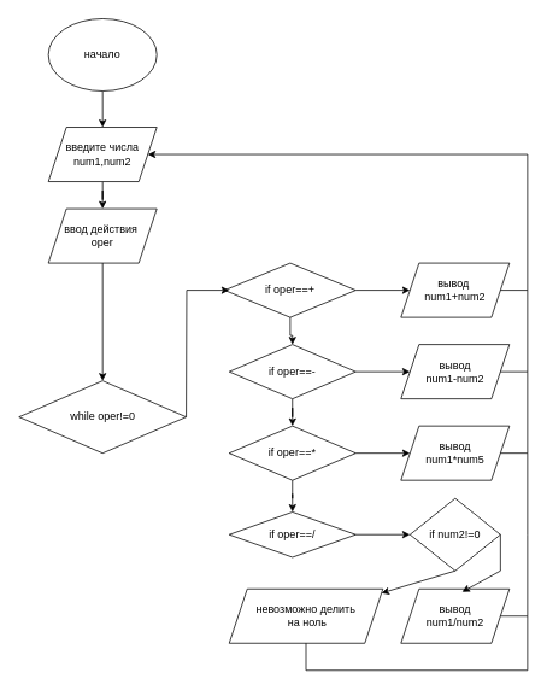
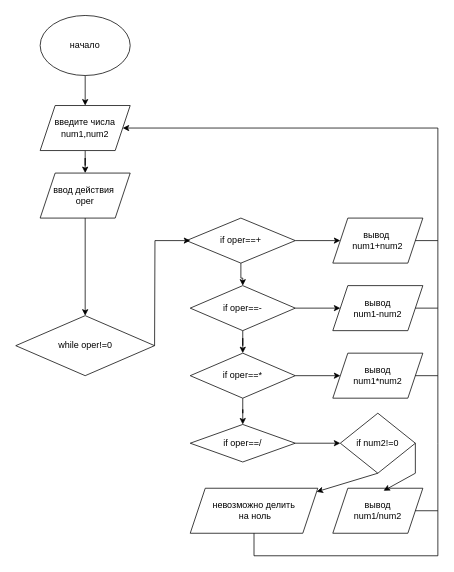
  <mxCell id="0" />
  <mxCell id="1" parent="0" />
  <mxCell id="2" value="" style="edgeStyle=orthogonalEdgeStyle;rounded=0;orthogonalLoop=1;jettySize=auto;html=1;" edge="1" parent="1" source="3" target="5"><mxGeometry relative="1" as="geometry" /></mxCell>
  <mxCell id="3" value="начало" style="ellipse;whiteSpace=wrap;html=1;" vertex="1" parent="1"><mxGeometry x="53" y="20" width="120" height="80" as="geometry" /></mxCell>
  <mxCell id="4" value="" style="edgeStyle=orthogonalEdgeStyle;rounded=0;orthogonalLoop=1;jettySize=auto;html=1;" edge="1" parent="1" source="5" target="7"><mxGeometry relative="1" as="geometry" /></mxCell>
  <mxCell id="5" value="введите числа num1,num2" style="shape=parallelogram;perimeter=parallelogramPerimeter;whiteSpace=wrap;html=1;fixedSize=1;" vertex="1" parent="1"><mxGeometry x="53" y="140" width="120" height="60" as="geometry" /></mxCell>
  <mxCell id="6" value="" style="edgeStyle=orthogonalEdgeStyle;rounded=0;orthogonalLoop=1;jettySize=auto;html=1;" edge="1" parent="1" source="7" target="8"><mxGeometry relative="1" as="geometry" /></mxCell>
  <mxCell id="7" value="ввод действия&amp;nbsp;&lt;br&gt;oper" style="shape=parallelogram;perimeter=parallelogramPerimeter;whiteSpace=wrap;html=1;fixedSize=1;" vertex="1" parent="1"><mxGeometry x="53" y="230" width="120" height="60" as="geometry" /></mxCell>
  <mxCell id="8" value="while oper!=0" style="rhombus;whiteSpace=wrap;html=1;" vertex="1" parent="1"><mxGeometry x="20.5" y="420" width="185" height="80" as="geometry" /></mxCell>
  <mxCell id="9" value="" style="edgeStyle=orthogonalEdgeStyle;rounded=0;orthogonalLoop=1;jettySize=auto;html=1;" edge="1" parent="1" source="11" target="20"><mxGeometry relative="1" as="geometry" /></mxCell>
  <mxCell id="10" value="" style="edgeStyle=orthogonalEdgeStyle;rounded=0;orthogonalLoop=1;jettySize=auto;html=1;" edge="1" parent="1" source="11" target="14"><mxGeometry relative="1" as="geometry" /></mxCell>
  <mxCell id="11" value="if oper==+" style="rhombus;whiteSpace=wrap;html=1;" vertex="1" parent="1"><mxGeometry x="248" y="290" width="145" height="60" as="geometry" /></mxCell>
  <mxCell id="12" value="" style="edgeStyle=orthogonalEdgeStyle;rounded=0;orthogonalLoop=1;jettySize=auto;html=1;" edge="1" parent="1" source="14" target="21"><mxGeometry relative="1" as="geometry" /></mxCell>
  <mxCell id="13" value="" style="edgeStyle=orthogonalEdgeStyle;rounded=0;orthogonalLoop=1;jettySize=auto;html=1;" edge="1" parent="1" source="14" target="17"><mxGeometry relative="1" as="geometry" /></mxCell>
  <mxCell id="14" value="if oper==-" style="rhombus;whiteSpace=wrap;html=1;" vertex="1" parent="1"><mxGeometry x="253" y="380" width="140" height="60" as="geometry" /></mxCell>
  <mxCell id="15" value="" style="edgeStyle=orthogonalEdgeStyle;rounded=0;orthogonalLoop=1;jettySize=auto;html=1;" edge="1" parent="1" source="17" target="22"><mxGeometry relative="1" as="geometry" /></mxCell>
  <mxCell id="16" value="" style="edgeStyle=orthogonalEdgeStyle;rounded=0;orthogonalLoop=1;jettySize=auto;html=1;" edge="1" parent="1" source="17" target="19"><mxGeometry relative="1" as="geometry" /></mxCell>
  <mxCell id="17" value="if oper==*" style="rhombus;whiteSpace=wrap;html=1;" vertex="1" parent="1"><mxGeometry x="253" y="470" width="140" height="60" as="geometry" /></mxCell>
  <mxCell id="18" value="" style="edgeStyle=orthogonalEdgeStyle;rounded=0;orthogonalLoop=1;jettySize=auto;html=1;" edge="1" parent="1" source="19" target="29"><mxGeometry relative="1" as="geometry" /></mxCell>
  <mxCell id="19" value="if oper==/" style="rhombus;whiteSpace=wrap;html=1;" vertex="1" parent="1"><mxGeometry x="253" y="565" width="140" height="50" as="geometry" /></mxCell>
  <mxCell id="20" value="вывод&amp;nbsp;&lt;br&gt;num1+num2" style="shape=parallelogram;perimeter=parallelogramPerimeter;whiteSpace=wrap;html=1;fixedSize=1;" vertex="1" parent="1"><mxGeometry x="443" y="290" width="120" height="60" as="geometry" /></mxCell>
  <mxCell id="21" value="вывод&lt;br&gt;num1-num2" style="shape=parallelogram;perimeter=parallelogramPerimeter;whiteSpace=wrap;html=1;fixedSize=1;" vertex="1" parent="1"><mxGeometry x="443" y="380" width="120" height="60" as="geometry" /></mxCell>
- <mxCell id="22" value="вывод&lt;br&gt;num1*num5" style="shape=parallelogram;perimeter=parallelogramPerimeter;whiteSpace=wrap;html=1;fixedSize=1;" vertex="1" parent="1"><mxGeometry x="443" y="470" width="120" height="60" as="geometry" /></mxCell>
+ <mxCell id="22" value="вывод&lt;br&gt;num1*num2" style="shape=parallelogram;perimeter=parallelogramPerimeter;whiteSpace=wrap;html=1;fixedSize=1;" vertex="1" parent="1"><mxGeometry x="443" y="470" width="120" height="60" as="geometry" /></mxCell>
  <mxCell id="23" value="вывод&lt;br&gt;num1/num2" style="shape=parallelogram;perimeter=parallelogramPerimeter;whiteSpace=wrap;html=1;fixedSize=1;" vertex="1" parent="1"><mxGeometry x="443" y="650" width="120" height="60" as="geometry" /></mxCell>
  <mxCell id="24" value="" style="endArrow=classic;html=1;rounded=0;exitX=1;exitY=0.5;exitDx=0;exitDy=0;" edge="1" parent="1" source="8"><mxGeometry width="50" height="50" relative="1" as="geometry"><mxPoint x="123" y="400" as="sourcePoint" /><mxPoint x="253" y="320" as="targetPoint" /><Array as="points"><mxPoint x="206" y="320" /></Array></mxGeometry></mxCell>
  <mxCell id="25" value="" style="endArrow=classic;html=1;rounded=0;entryX=1;entryY=0.5;entryDx=0;entryDy=0;exitX=1;exitY=0.5;exitDx=0;exitDy=0;" edge="1" parent="1" source="20" target="5"><mxGeometry width="50" height="50" relative="1" as="geometry"><mxPoint x="573" y="320" as="sourcePoint" /><mxPoint x="173" y="350" as="targetPoint" /><Array as="points"><mxPoint x="583" y="320" /><mxPoint x="583" y="170" /></Array></mxGeometry></mxCell>
  <mxCell id="26" value="" style="endArrow=none;html=1;rounded=0;" edge="1" parent="1"><mxGeometry width="50" height="50" relative="1" as="geometry"><mxPoint x="553" y="410" as="sourcePoint" /><mxPoint x="583" y="320" as="targetPoint" /><Array as="points"><mxPoint x="583" y="410" /></Array></mxGeometry></mxCell>
  <mxCell id="27" value="" style="endArrow=none;html=1;rounded=0;" edge="1" parent="1"><mxGeometry width="50" height="50" relative="1" as="geometry"><mxPoint x="553" y="500" as="sourcePoint" /><mxPoint x="583" y="410" as="targetPoint" /><Array as="points"><mxPoint x="583" y="500" /></Array></mxGeometry></mxCell>
  <mxCell id="28" value="" style="endArrow=none;html=1;rounded=0;exitX=1;exitY=0.5;exitDx=0;exitDy=0;" edge="1" parent="1" source="23"><mxGeometry width="50" height="50" relative="1" as="geometry"><mxPoint x="123" y="400" as="sourcePoint" /><mxPoint x="583" y="500" as="targetPoint" /><Array as="points"><mxPoint x="583" y="680" /><mxPoint x="583" y="590" /></Array></mxGeometry></mxCell>
  <mxCell id="29" value="if num2!=0" style="rhombus;whiteSpace=wrap;html=1;" vertex="1" parent="1"><mxGeometry x="453" y="550" width="100" height="80" as="geometry" /></mxCell>
  <mxCell id="30" value="" style="endArrow=classic;html=1;rounded=0;exitX=1;exitY=0.5;exitDx=0;exitDy=0;entryX=0.564;entryY=0.056;entryDx=0;entryDy=0;entryPerimeter=0;" edge="1" parent="1" source="29" target="23"><mxGeometry width="50" height="50" relative="1" as="geometry"><mxPoint x="123" y="400" as="sourcePoint" /><mxPoint x="173" y="350" as="targetPoint" /><Array as="points"><mxPoint x="553" y="630" /></Array></mxGeometry></mxCell>
  <mxCell id="31" value="" style="endArrow=classic;html=1;rounded=0;exitX=0.5;exitY=1;exitDx=0;exitDy=0;" edge="1" parent="1" source="29" target="32"><mxGeometry width="50" height="50" relative="1" as="geometry"><mxPoint x="123" y="400" as="sourcePoint" /><mxPoint x="583" y="630" as="targetPoint" /></mxGeometry></mxCell>
  <mxCell id="32" value="невозможно делить&lt;br&gt;&amp;nbsp;на ноль" style="shape=parallelogram;perimeter=parallelogramPerimeter;whiteSpace=wrap;html=1;fixedSize=1;" vertex="1" parent="1"><mxGeometry x="253" y="650" width="170" height="60" as="geometry" /></mxCell>
  <mxCell id="33" value="" style="endArrow=none;html=1;rounded=0;exitX=0.5;exitY=1;exitDx=0;exitDy=0;" edge="1" parent="1" source="32"><mxGeometry width="50" height="50" relative="1" as="geometry"><mxPoint x="123" y="490" as="sourcePoint" /><mxPoint x="583" y="680" as="targetPoint" /><Array as="points"><mxPoint x="338" y="740" /><mxPoint x="583" y="740" /></Array></mxGeometry></mxCell>
